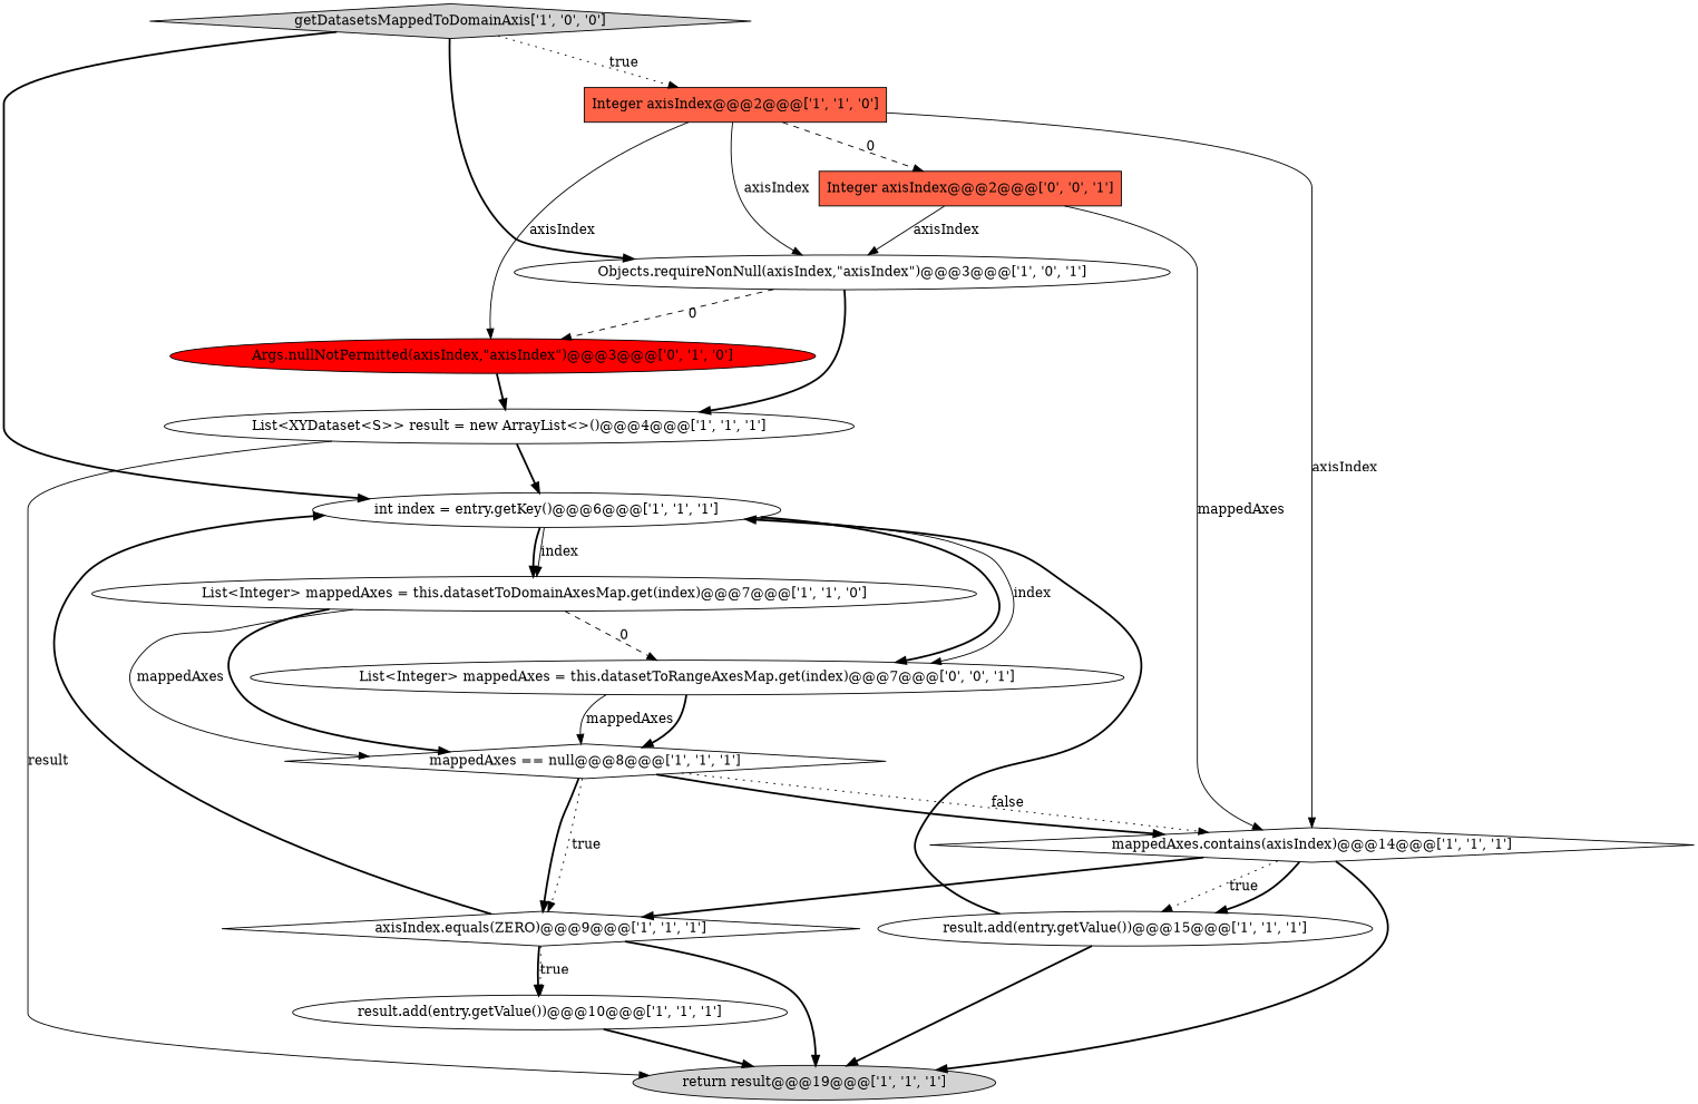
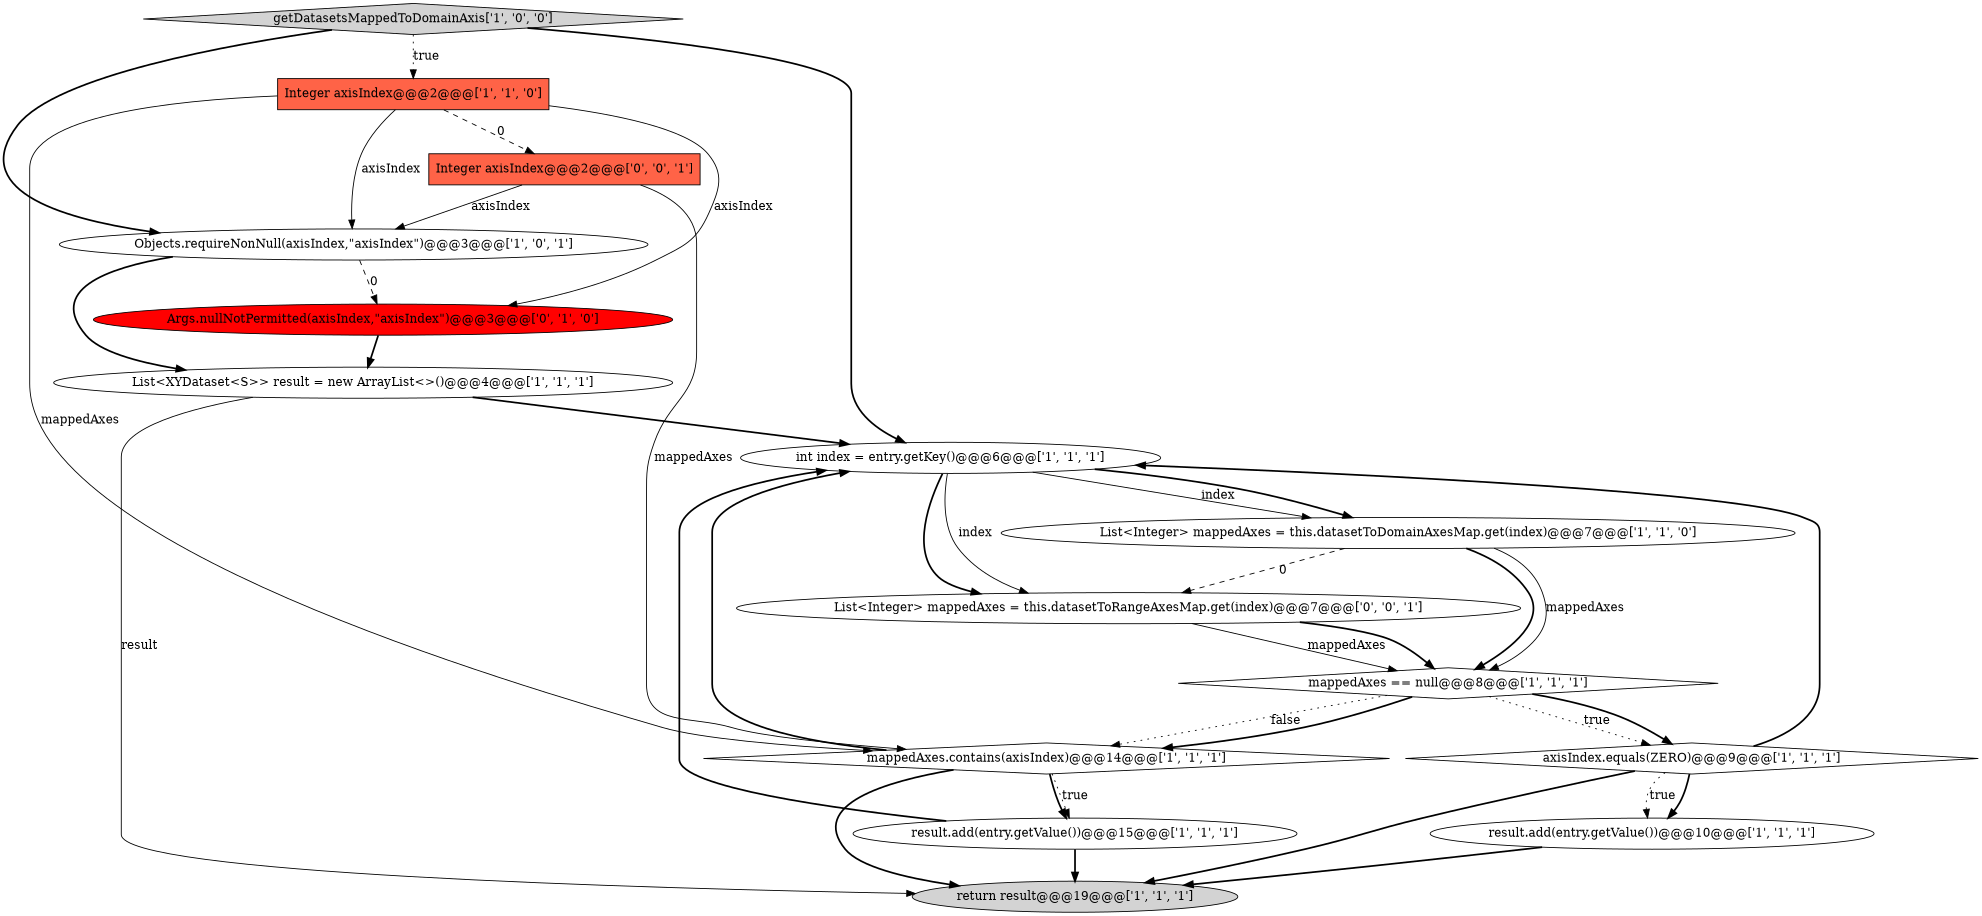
  digraph {
    node [fillcolor=white shape=ellipse style=filled]
    edge [style=bold]
    n1 [label="List<XYDataset<S>> result = new ArrayList<>()@@@4@@@['1', '1', '1']"]
    n2 [fillcolor=lightgray label="return result@@@19@@@['1', '1', '1']"]
    n3 [label="int index = entry.getKey()@@@6@@@['1', '1', '1']"]
    n4 [label="List<Integer> mappedAxes = this.datasetToDomainAxesMap.get(index)@@@7@@@['1', '1', '0']"]
    n5 [label="List<Integer> mappedAxes = this.datasetToRangeAxesMap.get(index)@@@7@@@['0', '0', '1']"]
    n6 [fillcolor=red label="Args.nullNotPermitted(axisIndex,\"axisIndex\")@@@3@@@['0', '1', '0']"]
    n7 [fillcolor=tomato label="Integer axisIndex@@@2@@@['1', '1', '0']" shape=box]
    n8 [label="Objects.requireNonNull(axisIndex,\"axisIndex\")@@@3@@@['1', '0', '1']"]
    n9 [fillcolor=tomato label="Integer axisIndex@@@2@@@['0', '0', '1']" shape=box]
    n10 [label="mappedAxes.contains(axisIndex)@@@14@@@['1', '1', '1']" shape=diamond]
    n11 [fillcolor=lightgray label="getDatasetsMappedToDomainAxis['1', '0', '0']" shape=diamond]
    n12 [label="mappedAxes == null@@@8@@@['1', '1', '1']" shape=diamond]
    n13 [label="axisIndex.equals(ZERO)@@@9@@@['1', '1', '1']" shape=diamond]
    n14 [label="result.add(entry.getValue())@@@15@@@['1', '1', '1']"]
    n15 [label="result.add(entry.getValue())@@@10@@@['1', '1', '1']"]
    n1 -> n2 [label=result style=solid]
    n1 -> n3
    n3 -> n4 [label=index style=solid]
    n3 -> n4
    n3 -> n5
    n3 -> n5 [label=index style=solid]
    n4 -> n5 [label=0 style=dashed]
    n4 -> n12
    n4 -> n12 [label=mappedAxes style=solid]
    n5 -> n12 [label=mappedAxes style=solid]
    n5 -> n12
    n6 -> n1
    n7 -> n6 [label=axisIndex style=solid]
    n7 -> n8 [label=axisIndex style=solid]
    n7 -> n9 [label=0 style=dashed]
-   n7 -> n10 [label=axisIndex style=solid]
+   n7 -> n10 [label=mappedAxes style=solid]
    n8 -> n1
    n8 -> n6 [label=0 style=dashed]
    n9 -> n8 [label=axisIndex style=solid]
    n9 -> n10 [label=mappedAxes style=solid]
    n10 -> n2
-   n10 -> n13
+   n10 -> n3
    n10 -> n14 [label=true style=dotted]
    n10 -> n14
    n11 -> n3
    n11 -> n7 [label=true style=dotted]
    n11 -> n8
    n12 -> n10 [label=false style=dotted]
    n12 -> n10
    n12 -> n13 [label=true style=dotted]
    n12 -> n13
    n13 -> n2
    n13 -> n3
    n13 -> n15
    n13 -> n15 [label=true style=dotted]
    n14 -> n2
    n14 -> n3
    n15 -> n2
  }
